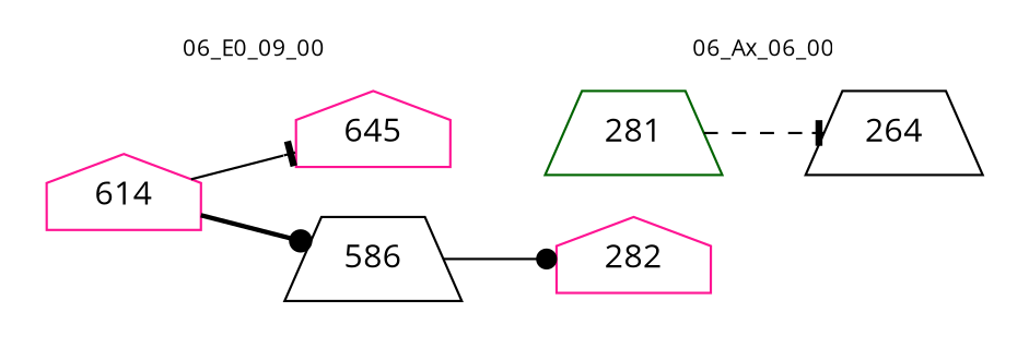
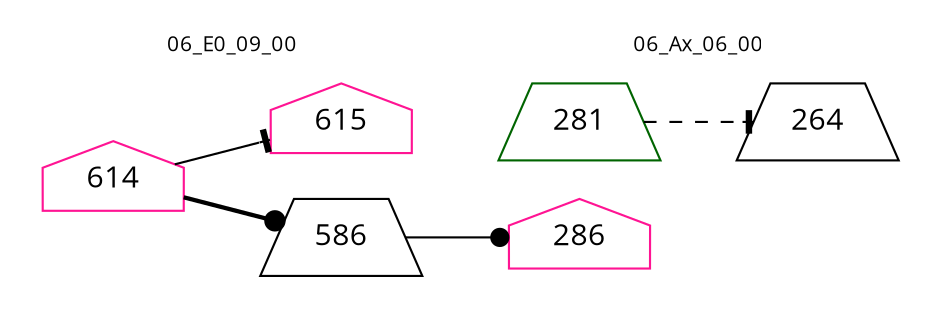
  digraph {
    fontname="Open Sans"
    rankdir=LR
    node [color=deeppink fontname="Open Sans" shape=trapezium]
    edge [arrowhead=tee color=black fontname="Open Sans" style=solid]
    n1 [color=darkgreen label=281]
    n2 [color=black label=264]
-   n3 [label=282 shape=house]
+   n3 [label=286 shape=house]
    n4 [label=614 shape=house]
    n5 [color=black label=586]
-   n6 [label=645 shape=house]
+   n6 [label=615 shape=house]
    subgraph cluster_1 {
      color=white
      fontsize=10
      label="06_Ax_06_00"
      n1
      n2
      n3
    }
    subgraph cluster_2 {
      color=white
      fontsize=10
      label="06_E0_09_00"
      n4
      n5
      n6
    }
    n1 -> n2 [style=dashed]
    n4 -> n5 [arrowhead=dot style=bold]
    n4 -> n6
    n5 -> n3 [arrowhead=dot]
  }
